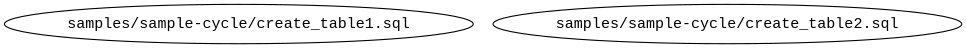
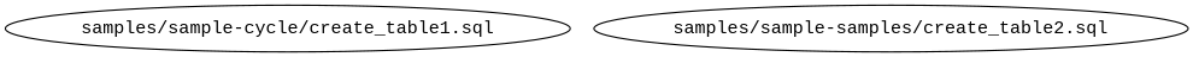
  digraph {
    fontname="Liberation Mono"
    node [type=query fontname="Liberation Mono"]
    n1 [label="samples/sample-cycle/create_table1.sql"]
-   n2 [label="samples/sample-cycle/create_table2.sql"]
+   n2 [label="samples/sample-samples/create_table2.sql"]
  }
